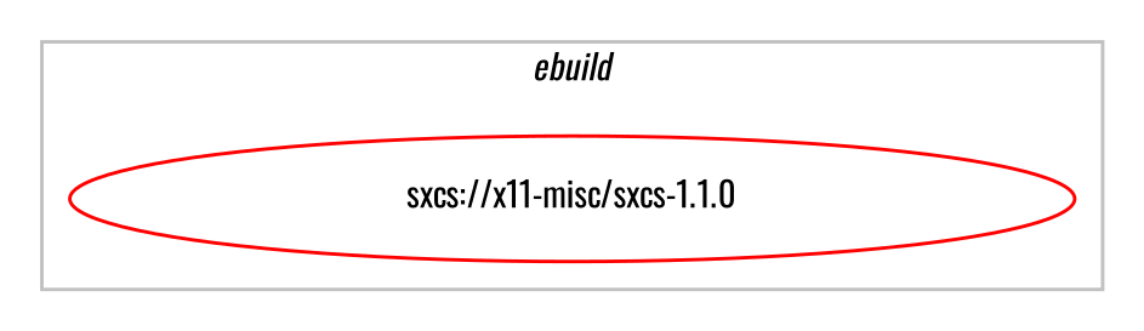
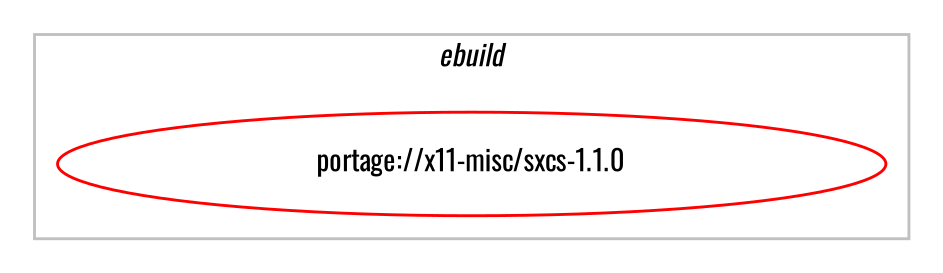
  digraph {
    compound=true
    concentrate=true
    fontname=Oswald
    fontsize=10
    newrank=true
    rankdir=TB
    ranksep=1.5
-   n1 [color=red fontname=Oswald fontsize=10 label="sxcs://x11-misc/sxcs-1.1.0" width=4]
+   n1 [color=red fontname=Oswald fontsize=10 label="portage://x11-misc/sxcs-1.1.0" width=4]
    subgraph cluster_1 {
      color=gray
      label=<<i>ebuild</i>>
      n1
    }
    subgraph cluster_2 {
      color=gray
      label=<<i>dependencies</i>>
      subgraph cluster_3 {
        color=gray
        fillcolor="#eeeeee"
        label=<<i>compile</i>>
        style=filled
      }
      subgraph cluster_4 {
        color=gray
        fillcolor="#eeeeee"
        label=<<i>compile and run</i>>
        style=filled
      }
      subgraph cluster_5 {
        color=gray
        fillcolor="#eeeeee"
        label=<<i>run</i>>
        style=filled
      }
    }
    subgraph cluster_6 {
      color=gray
      label=<<i>candidates</i>>
      rank=same
    }
  }
